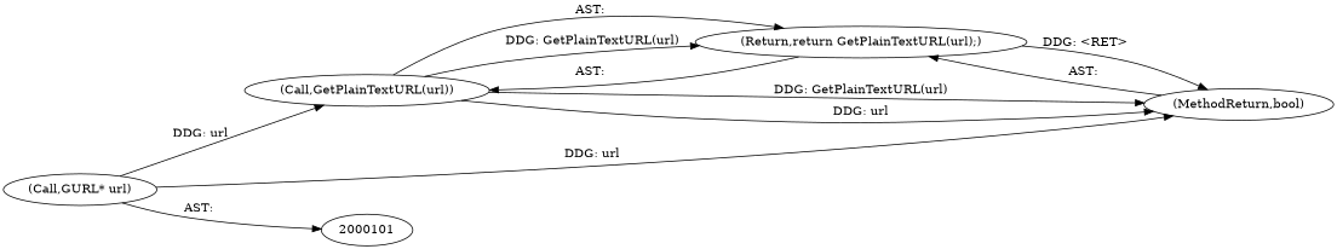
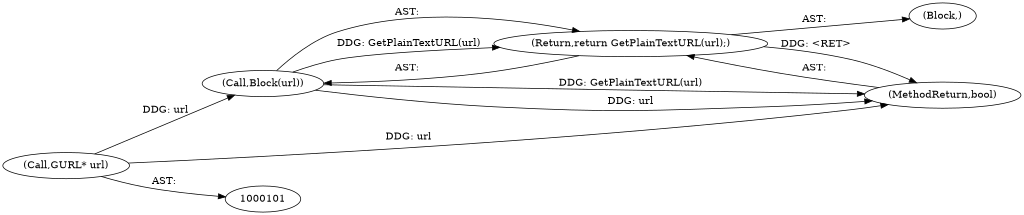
  digraph {
    rankdir=LR
-   n1 [label="(Call,GetPlainTextURL(url))"]
+   n1 [label="(Call,Block(url))"]
    n2 [label="(Return,return GetPlainTextURL(url);)"]
    n3 [label="(MethodReturn,bool)"]
+   n4 [label="(Block,)"]
    n5 [label="(Call,GURL* url)"]
-   1000101 [label=2000101]
+   1000101
    n1 -> n2 [label="AST: "]
    n1 -> n2 [label="DDG: GetPlainTextURL(url)"]
    n1 -> n3 [label="DDG: GetPlainTextURL(url)"]
    n1 -> n3 [label="DDG: url"]
    n2 -> n1 [label="AST: "]
    n2 -> n3 [label="DDG: <RET>"]
+   n2 -> n4 [label="AST: "]
    n3 -> n2 [label="AST: "]
    n5 -> n1 [label="DDG: url"]
    n5 -> n3 [label="DDG: url"]
    n5 -> 1000101 [label="AST: "]
  }
